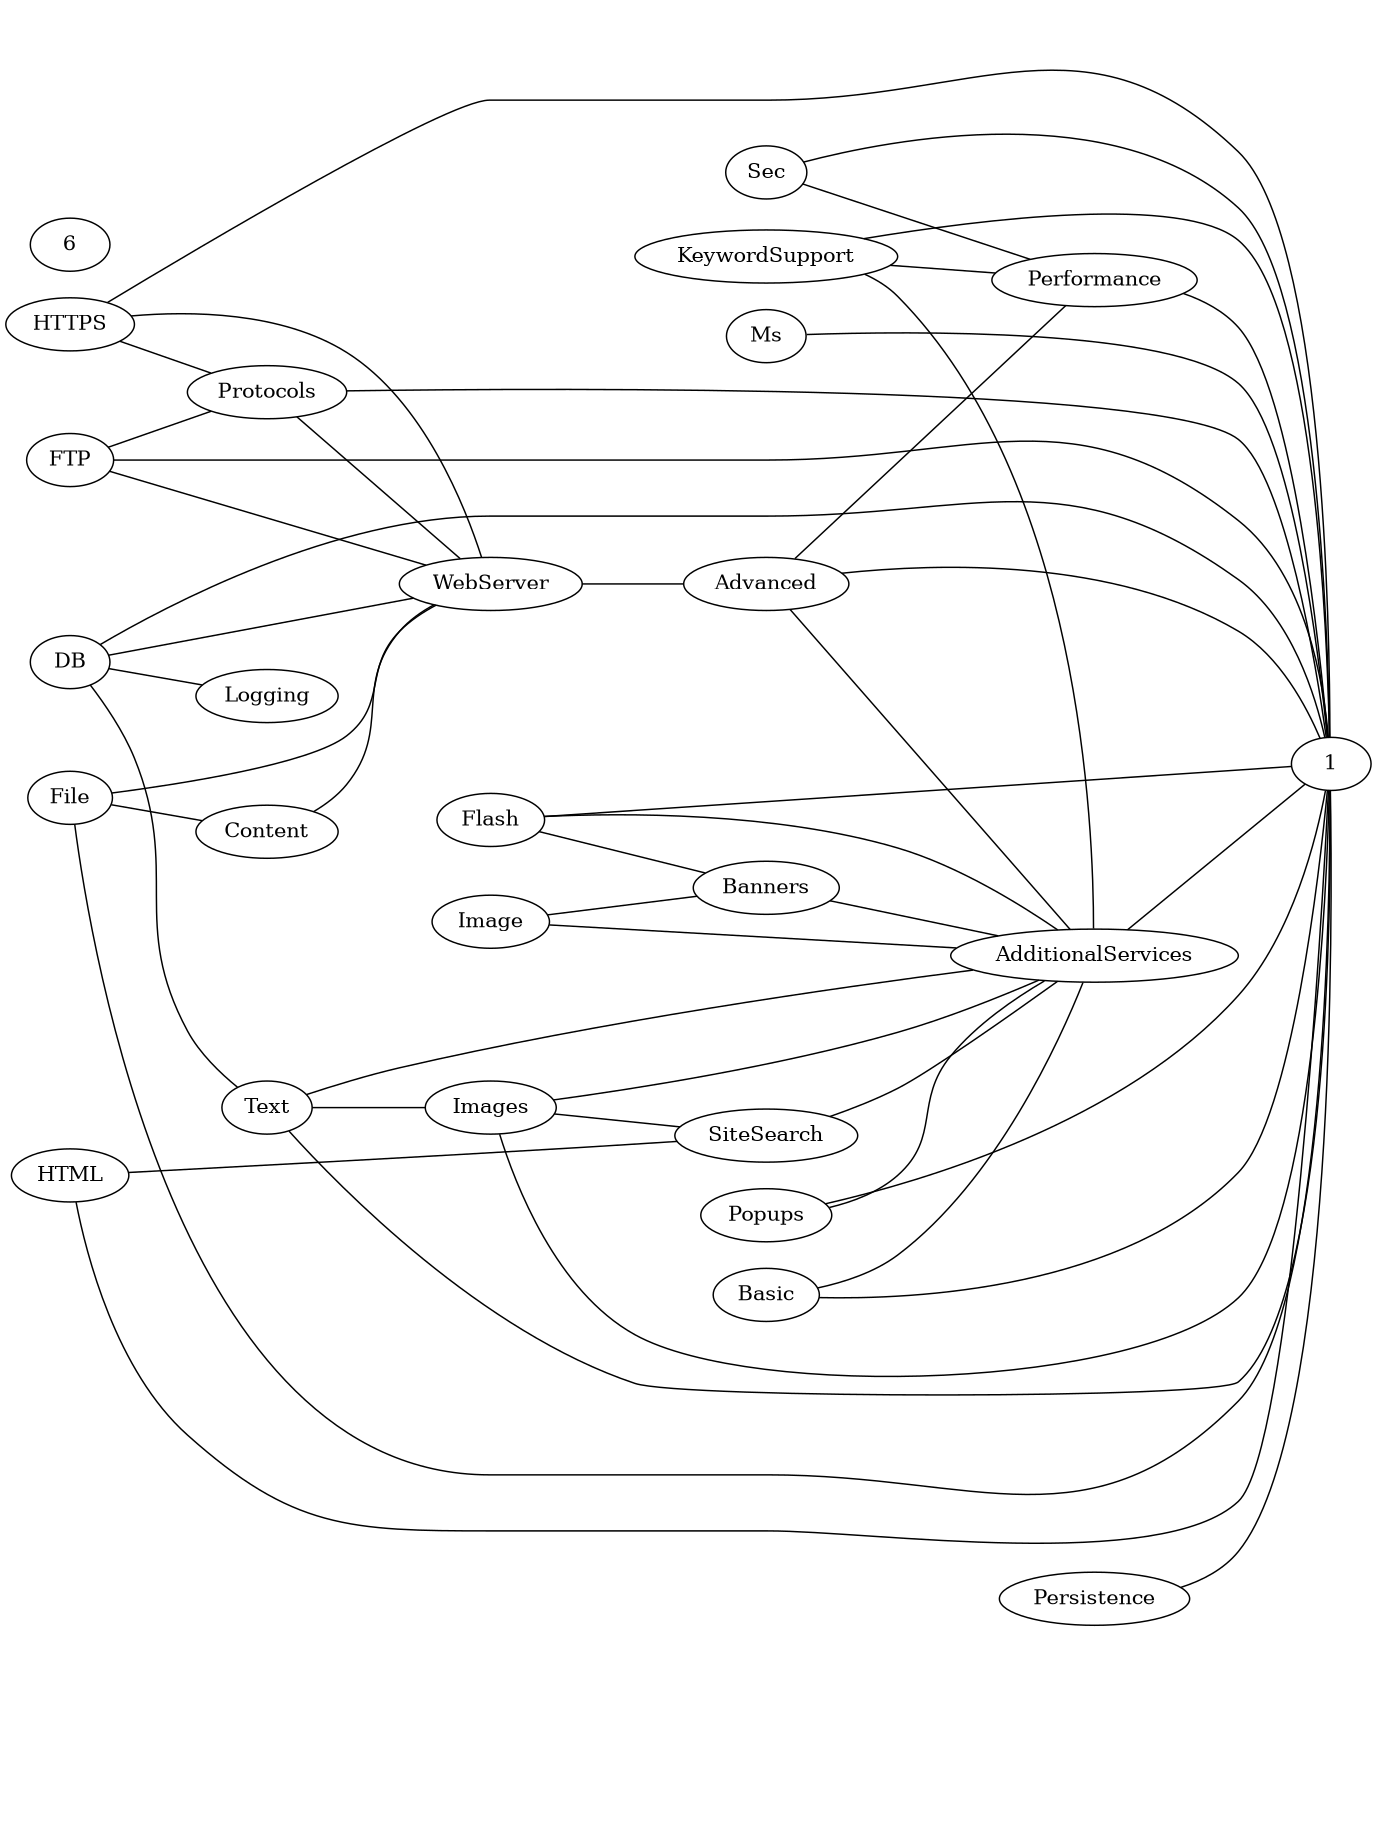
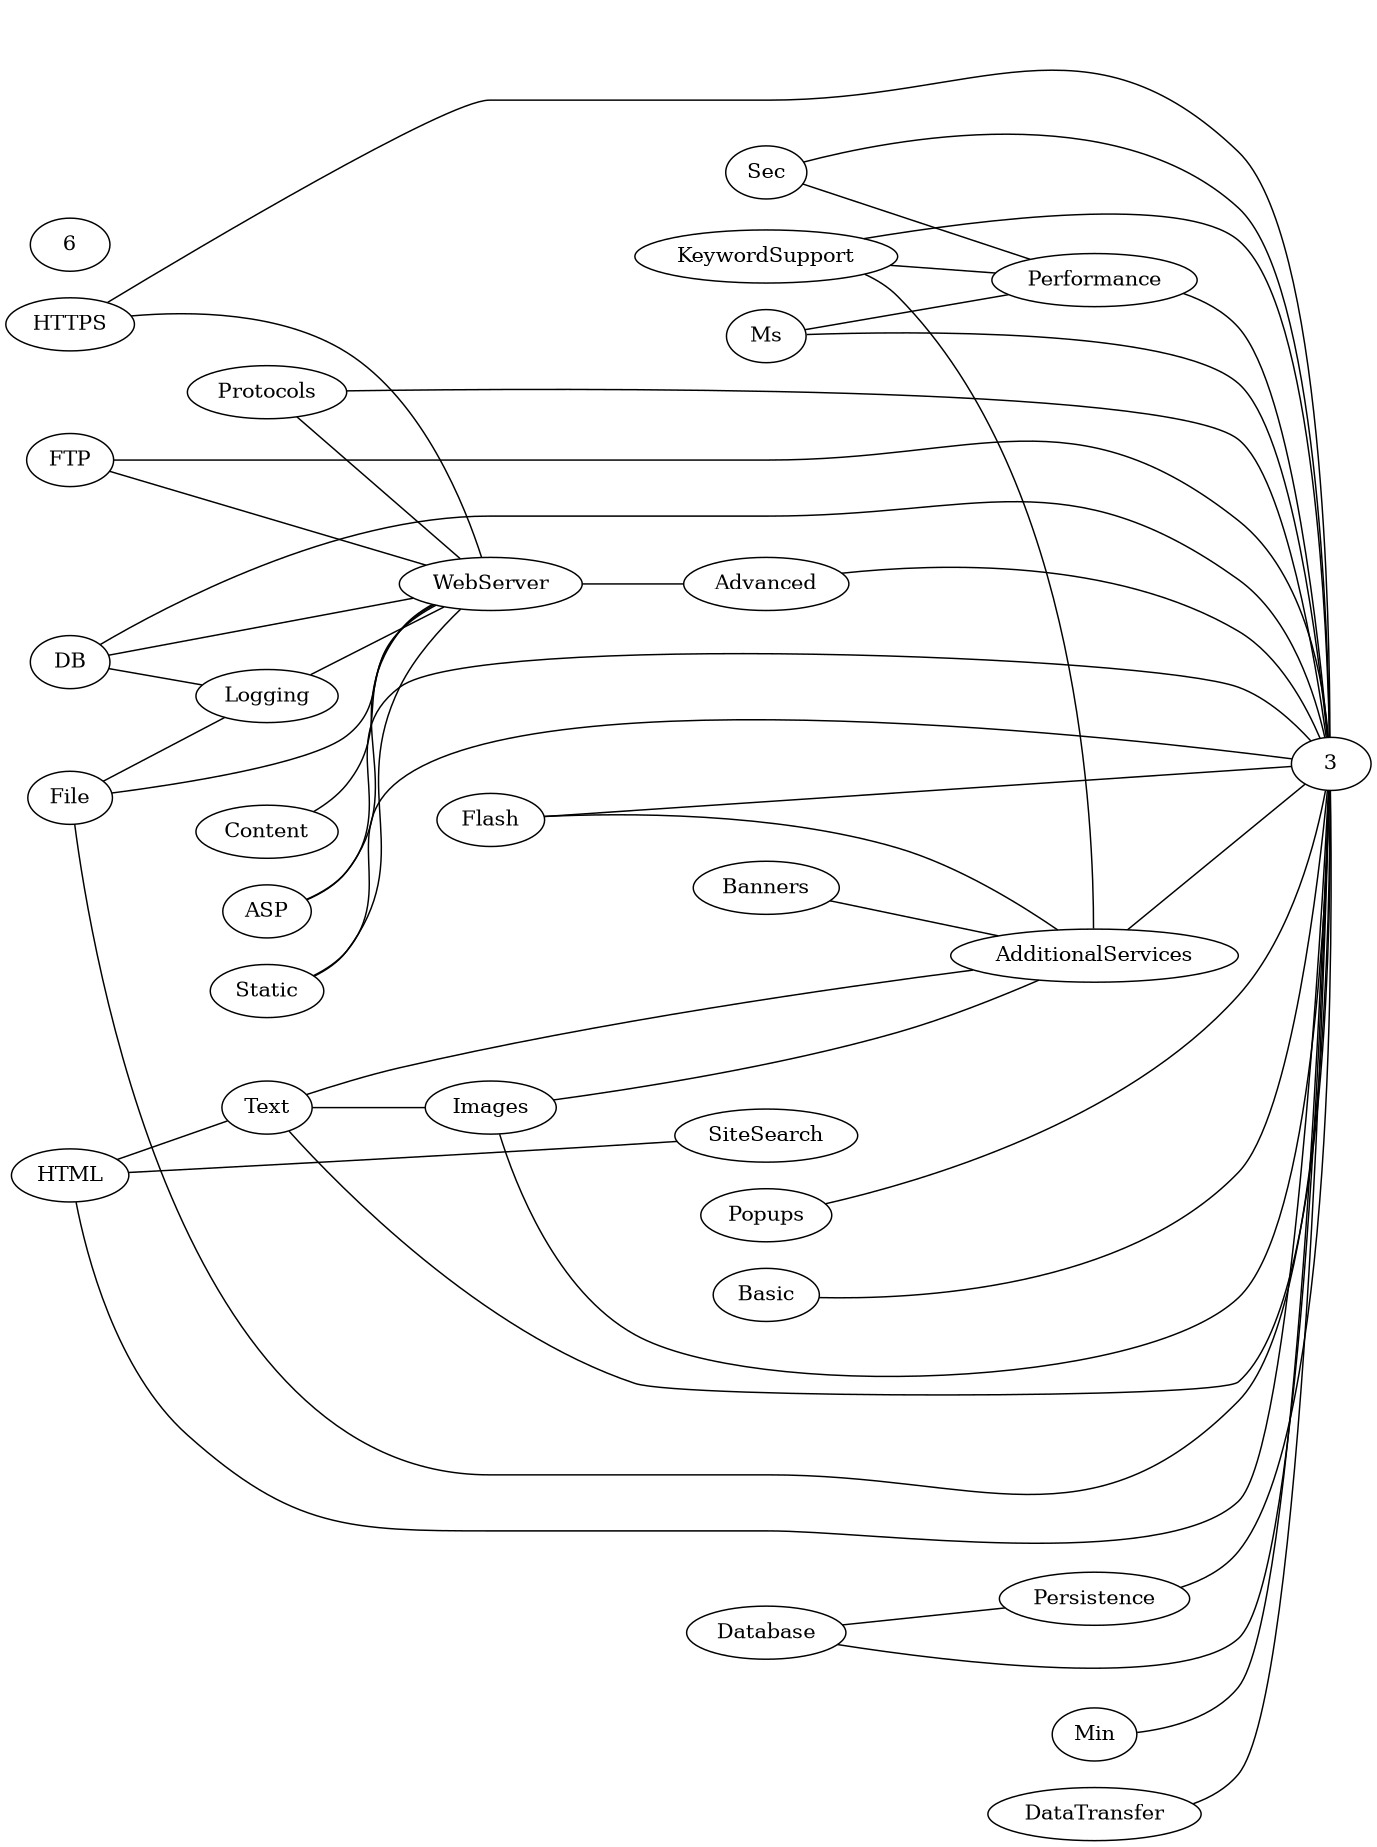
  graph {
    rankdir=LR
    Sec
-   1
+   1 [label=3]
    Performance
+   Database
    Persistence
    KeywordSupport
    AdditionalServices
-   Image
    Banners
    HTTPS
    WebServer
    Protocols
    Advanced
    DB
    Logging
    Popups
    Basic
    Content
+   ASP
    n20 [label=6]
    HTML
    SiteSearch
    Text
    Images
    FTP
    Flash
+   Min
+   DataTransfer
+   Static
    File
    Ms
    Sec -- 1
    Sec -- Performance
    Performance -- 1
+   Database -- 1
+   Database -- Persistence
    Persistence -- 1
    KeywordSupport -- 1
    KeywordSupport -- Performance
    KeywordSupport -- AdditionalServices
    AdditionalServices -- 1
-   Image -- AdditionalServices
-   Image -- Banners
    Banners -- AdditionalServices
    HTTPS -- 1
    HTTPS -- WebServer
-   HTTPS -- Protocols
    WebServer -- Advanced
    Protocols -- 1
    Protocols -- WebServer
    Advanced -- 1
-   Advanced -- AdditionalServices
    DB -- 1
    DB -- WebServer
    DB -- Logging
+   Logging -- WebServer
    Popups -- 1
-   Popups -- AdditionalServices
    Basic -- 1
-   Basic -- AdditionalServices
    Content -- WebServer
+   ASP -- 1
+   ASP -- WebServer
    HTML -- 1
    HTML -- SiteSearch
-   DB -- Text
-   SiteSearch -- AdditionalServices
+   HTML -- Text
    Text -- 1
    Text -- AdditionalServices
    Text -- Images
    Images -- 1
    Images -- AdditionalServices
-   Images -- SiteSearch
    FTP -- 1
    FTP -- WebServer
-   FTP -- Protocols
    Flash -- 1
    Flash -- AdditionalServices
-   Flash -- Banners
+   Min -- 1
+   DataTransfer -- 1
+   Static -- 1
+   Static -- WebServer
    File -- 1
    File -- WebServer
-   File -- Content
+   File -- Logging
    Ms -- 1
-   Advanced -- Performance
+   Ms -- Performance
  }
